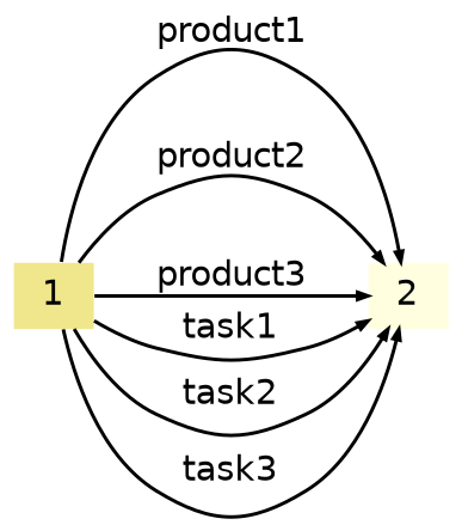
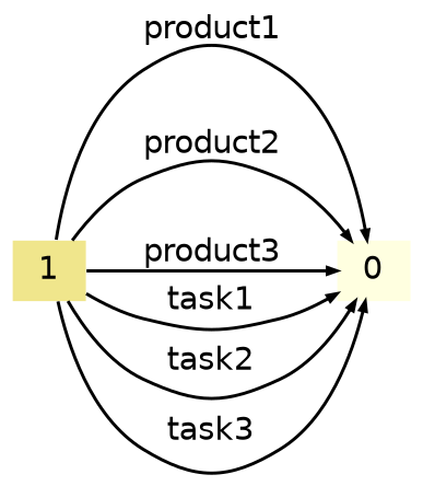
  digraph {
    rankdir=LR
    node [fontname=Helvetica fontsize=10 shape=plaintext style=filled color=darkgreen]
    edge [arrowsize=0.3 fontname=Helvetica fontsize=10]
    1 [height=.2 width=.3 fillcolor=khaki]
-   2 [height=.2 width=.3 fillcolor=lightyellow]
+   2 [height=.2 width=.3 fillcolor=lightyellow label=0]
    1 -> 2 [label=product1]
    1 -> 2 [label=product2]
    1 -> 2 [label=product3]
    1 -> 2 [label=task1]
    1 -> 2 [label=task2]
    1 -> 2 [label=task3]
  }
